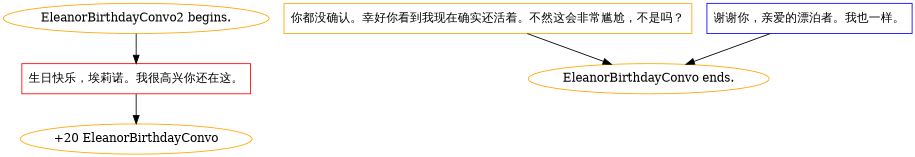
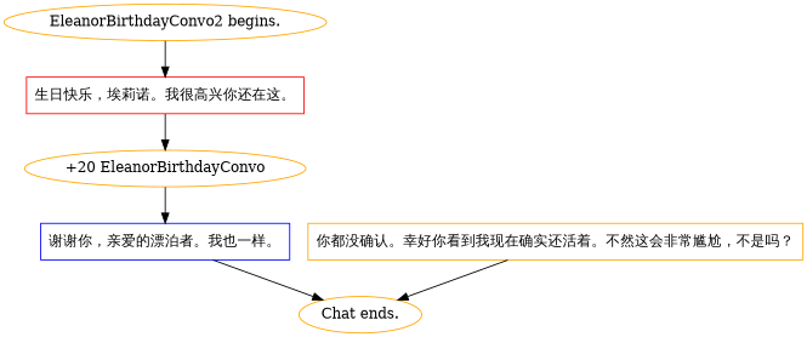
  digraph {
    node [color=orange]
    "EleanorBirthdayConvo2 begins."
    n2 [color=red label="生日快乐，埃莉诺。我很高兴你还在这。" shape=box]
    n3 [label="+20 EleanorBirthdayConvo"]
    n4 [label="你都没确认。幸好你看到我现在确实还活着。不然这会非常尴尬，不是吗？" shape=box]
-   "Chat ends." [label="EleanorBirthdayConvo ends."]
+   "Chat ends."
    n6 [color=blue label="谢谢你，亲爱的漂泊者。我也一样。" shape=box]
    "EleanorBirthdayConvo2 begins." -> n2
    n2 -> n3
+   n3 -> n6
    n4 -> "Chat ends."
    n6 -> "Chat ends."
  }
